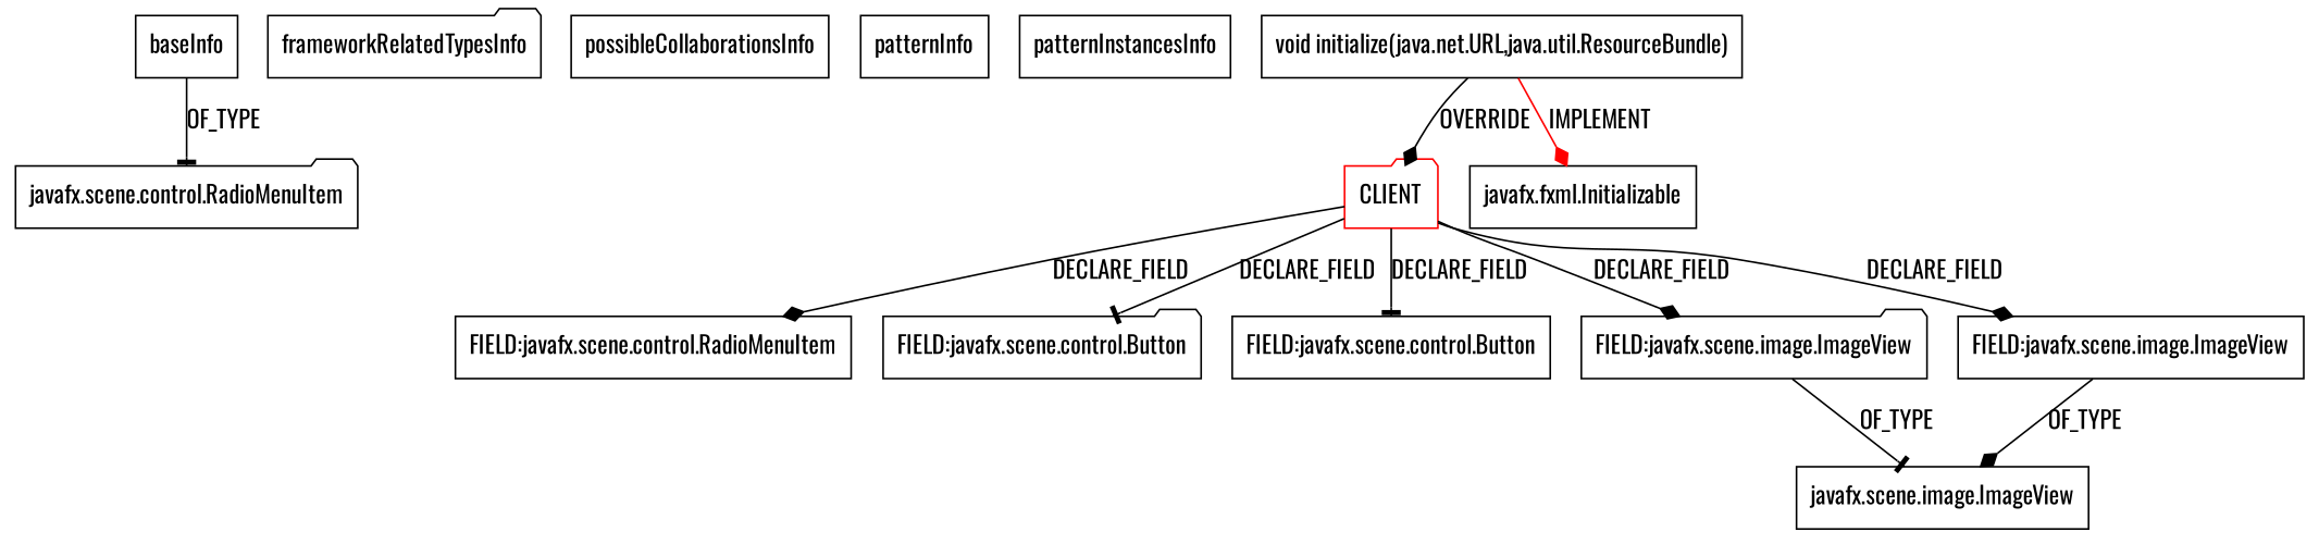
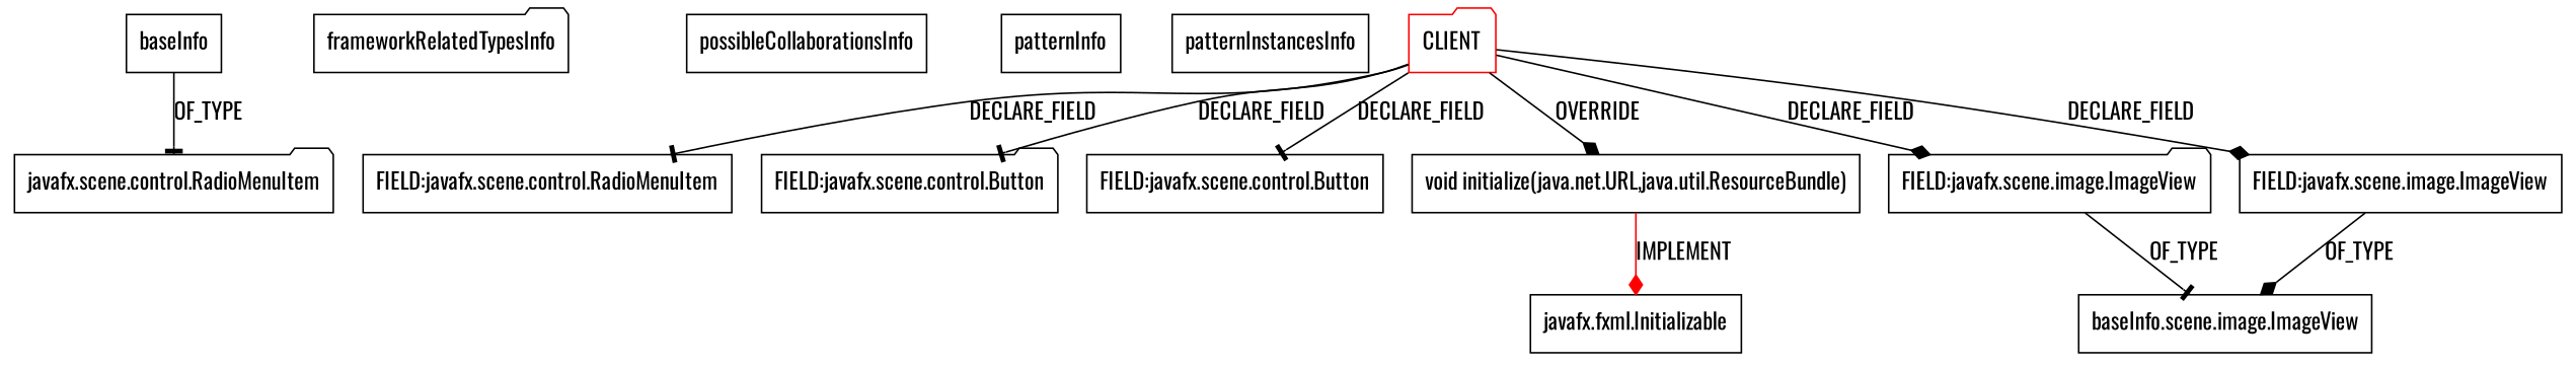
  digraph {
    fontname=Oswald
    node [fontname=Oswald shape=box isFrameworkType=false]
    edge [arrowhead=tee fontname=Oswald]
    baseInfo [category=pattern graphId=2906 isAnonymous=false possibleRelation=false isFrameworkType=""]
    n2 [label="javafx.scene.control.RadioMenuItem" shape=folder vertexType=FRAMEWORK_CLASS_TYPE]
    frameworkRelatedTypesInfo [0="javafx.fxml.Initializable" shape=folder isFrameworkType=""]
    possibleCollaborationsInfo [isFrameworkType=""]
    patternInfo [frequency=2.0 patternRootClient=0 isFrameworkType=""]
    patternInstancesInfo [0="dodaio-SoftwareBlack21G~/dodaio-SoftwareBlack21G/SoftwareBlack21G-master/Blackjack/src/Viewer/MainGamev2Controller.java~MainGamev2Controller~2521" 1="svadlamudi-GaussJordanElimination~/svadlamudi-GaussJordanElimination/GaussJordanElimination-master/src/gauss/jordan/elimination/MainController.java~MainController~4396" isFrameworkType=""]
    n7 [label="FIELD:javafx.scene.control.RadioMenuItem" vertexType=FIELD_DECLARATION]
    n8 [color=red label=CLIENT shape=folder vertexType=ROOT_CLIENT_CLASS_DECLARATION]
    n9 [label="FIELD:javafx.scene.control.Button" shape=folder vertexType=FIELD_DECLARATION]
    n10 [label="FIELD:javafx.scene.control.Button" vertexType=FIELD_DECLARATION]
    n11 [label="void initialize(java.net.URL,java.util.ResourceBundle)" vertexType=OVERRIDING_METHOD_DECLARATION]
    n12 [label="FIELD:javafx.scene.image.ImageView" shape=folder vertexType=FIELD_DECLARATION]
    n13 [label="FIELD:javafx.scene.image.ImageView" vertexType=FIELD_DECLARATION]
    n14 [label="javafx.fxml.Initializable" vertexType=FRAMEWORK_INTERFACE_TYPE]
-   n15 [label="javafx.scene.image.ImageView" vertexType=FRAMEWORK_CLASS_TYPE]
+   n15 [label="baseInfo.scene.image.ImageView" vertexType=FRAMEWORK_CLASS_TYPE]
    baseInfo -> n2 [label=OF_TYPE]
-   n8 -> n7 [arrowhead=diamond label=DECLARE_FIELD]
+   n8 -> n7 [label=DECLARE_FIELD]
    n8 -> n9 [label=DECLARE_FIELD]
    n8 -> n10 [label=DECLARE_FIELD]
-   n11 -> n8 [arrowhead=diamond label=OVERRIDE]
+   n8 -> n11 [arrowhead=diamond label=OVERRIDE]
    n8 -> n12 [arrowhead=diamond label=DECLARE_FIELD]
    n8 -> n13 [arrowhead=diamond label=DECLARE_FIELD]
    n11 -> n14 [arrowhead=diamond color=red label=IMPLEMENT]
    n12 -> n15 [label=OF_TYPE]
    n13 -> n15 [arrowhead=diamond label=OF_TYPE]
  }
